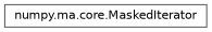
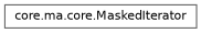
  digraph {
    rankdir=LR
-   n1 [color=grey40 fillcolor=white fontname=Helvetica fontsize=10 height=0.2 label="numpy.ma.core.MaskedIterator" shape=box style=filled width=0.4]
+   n1 [color=grey40 fillcolor=white fontname=Helvetica fontsize=10 height=0.2 label="core.ma.core.MaskedIterator" shape=box style=filled width=0.4]
  }
